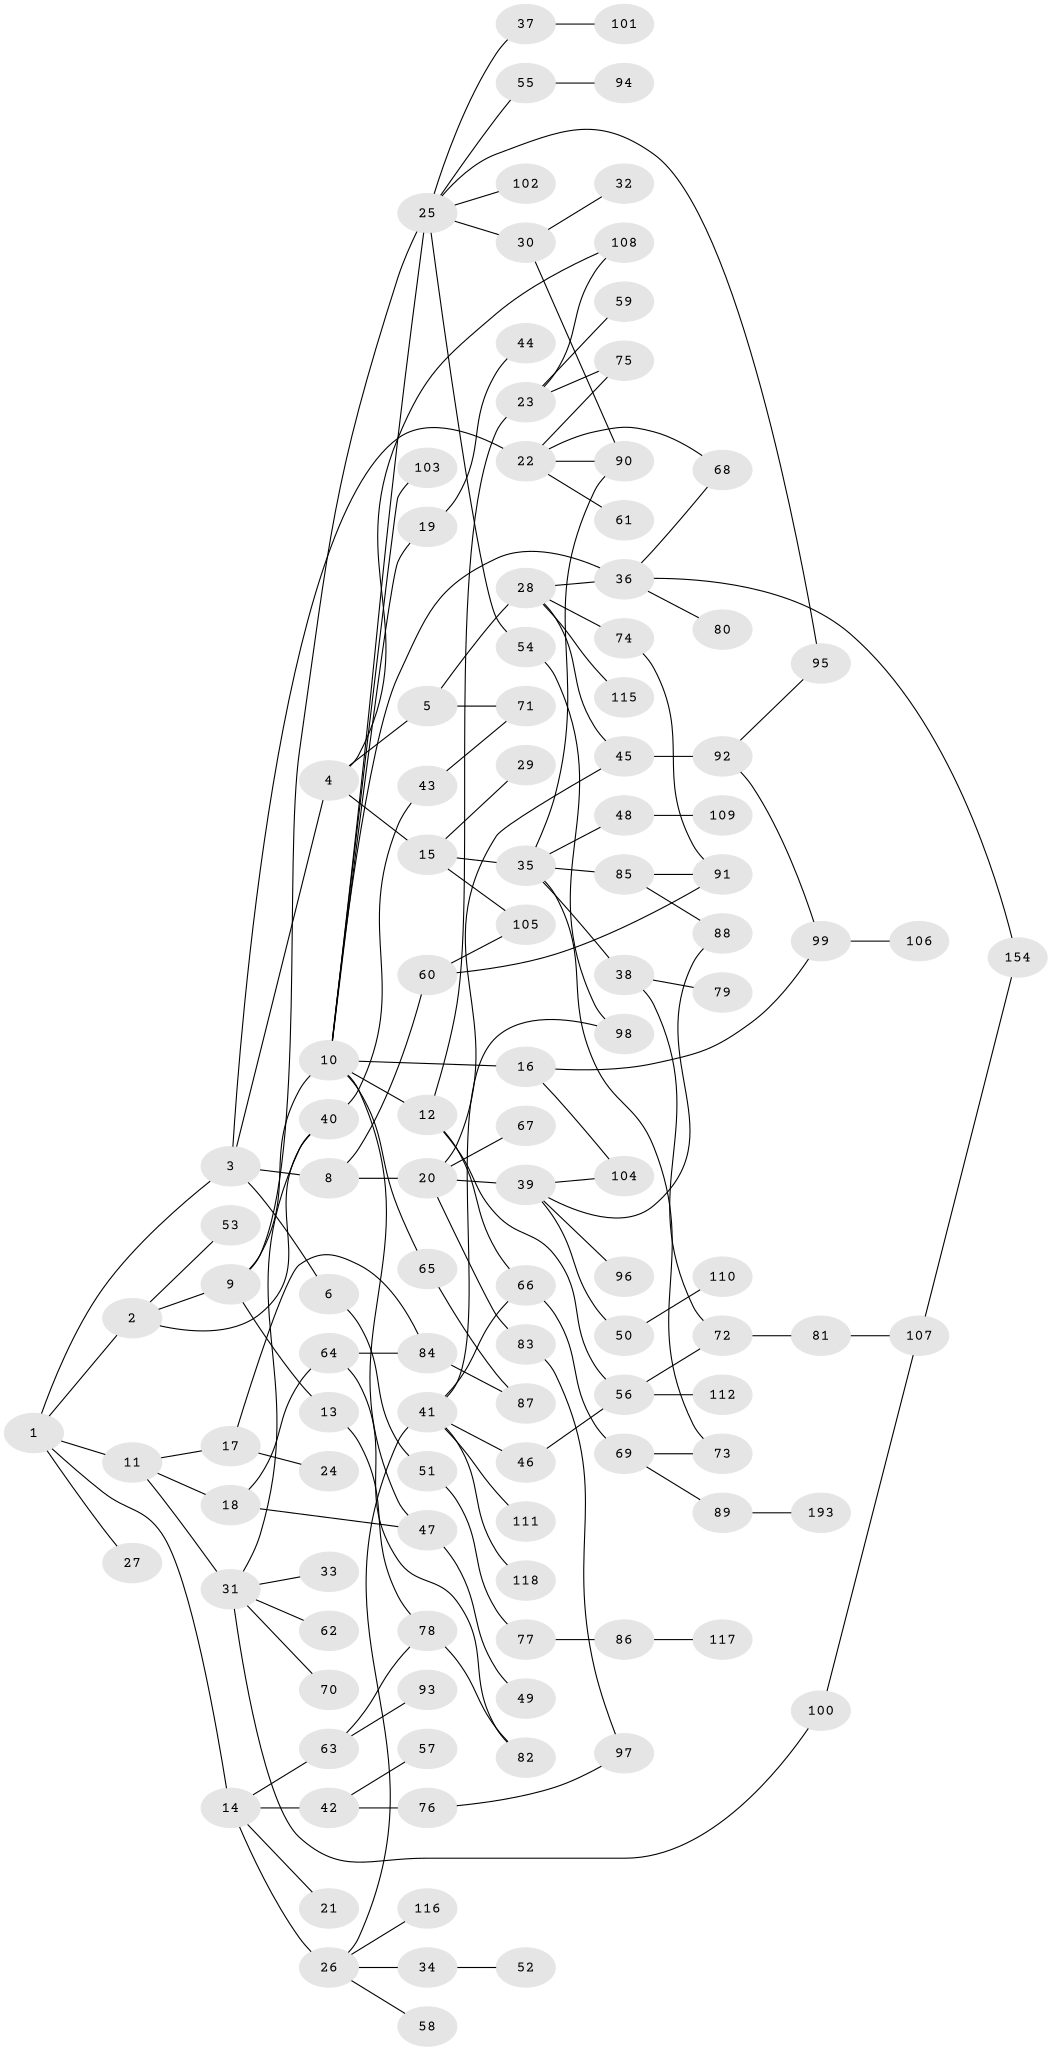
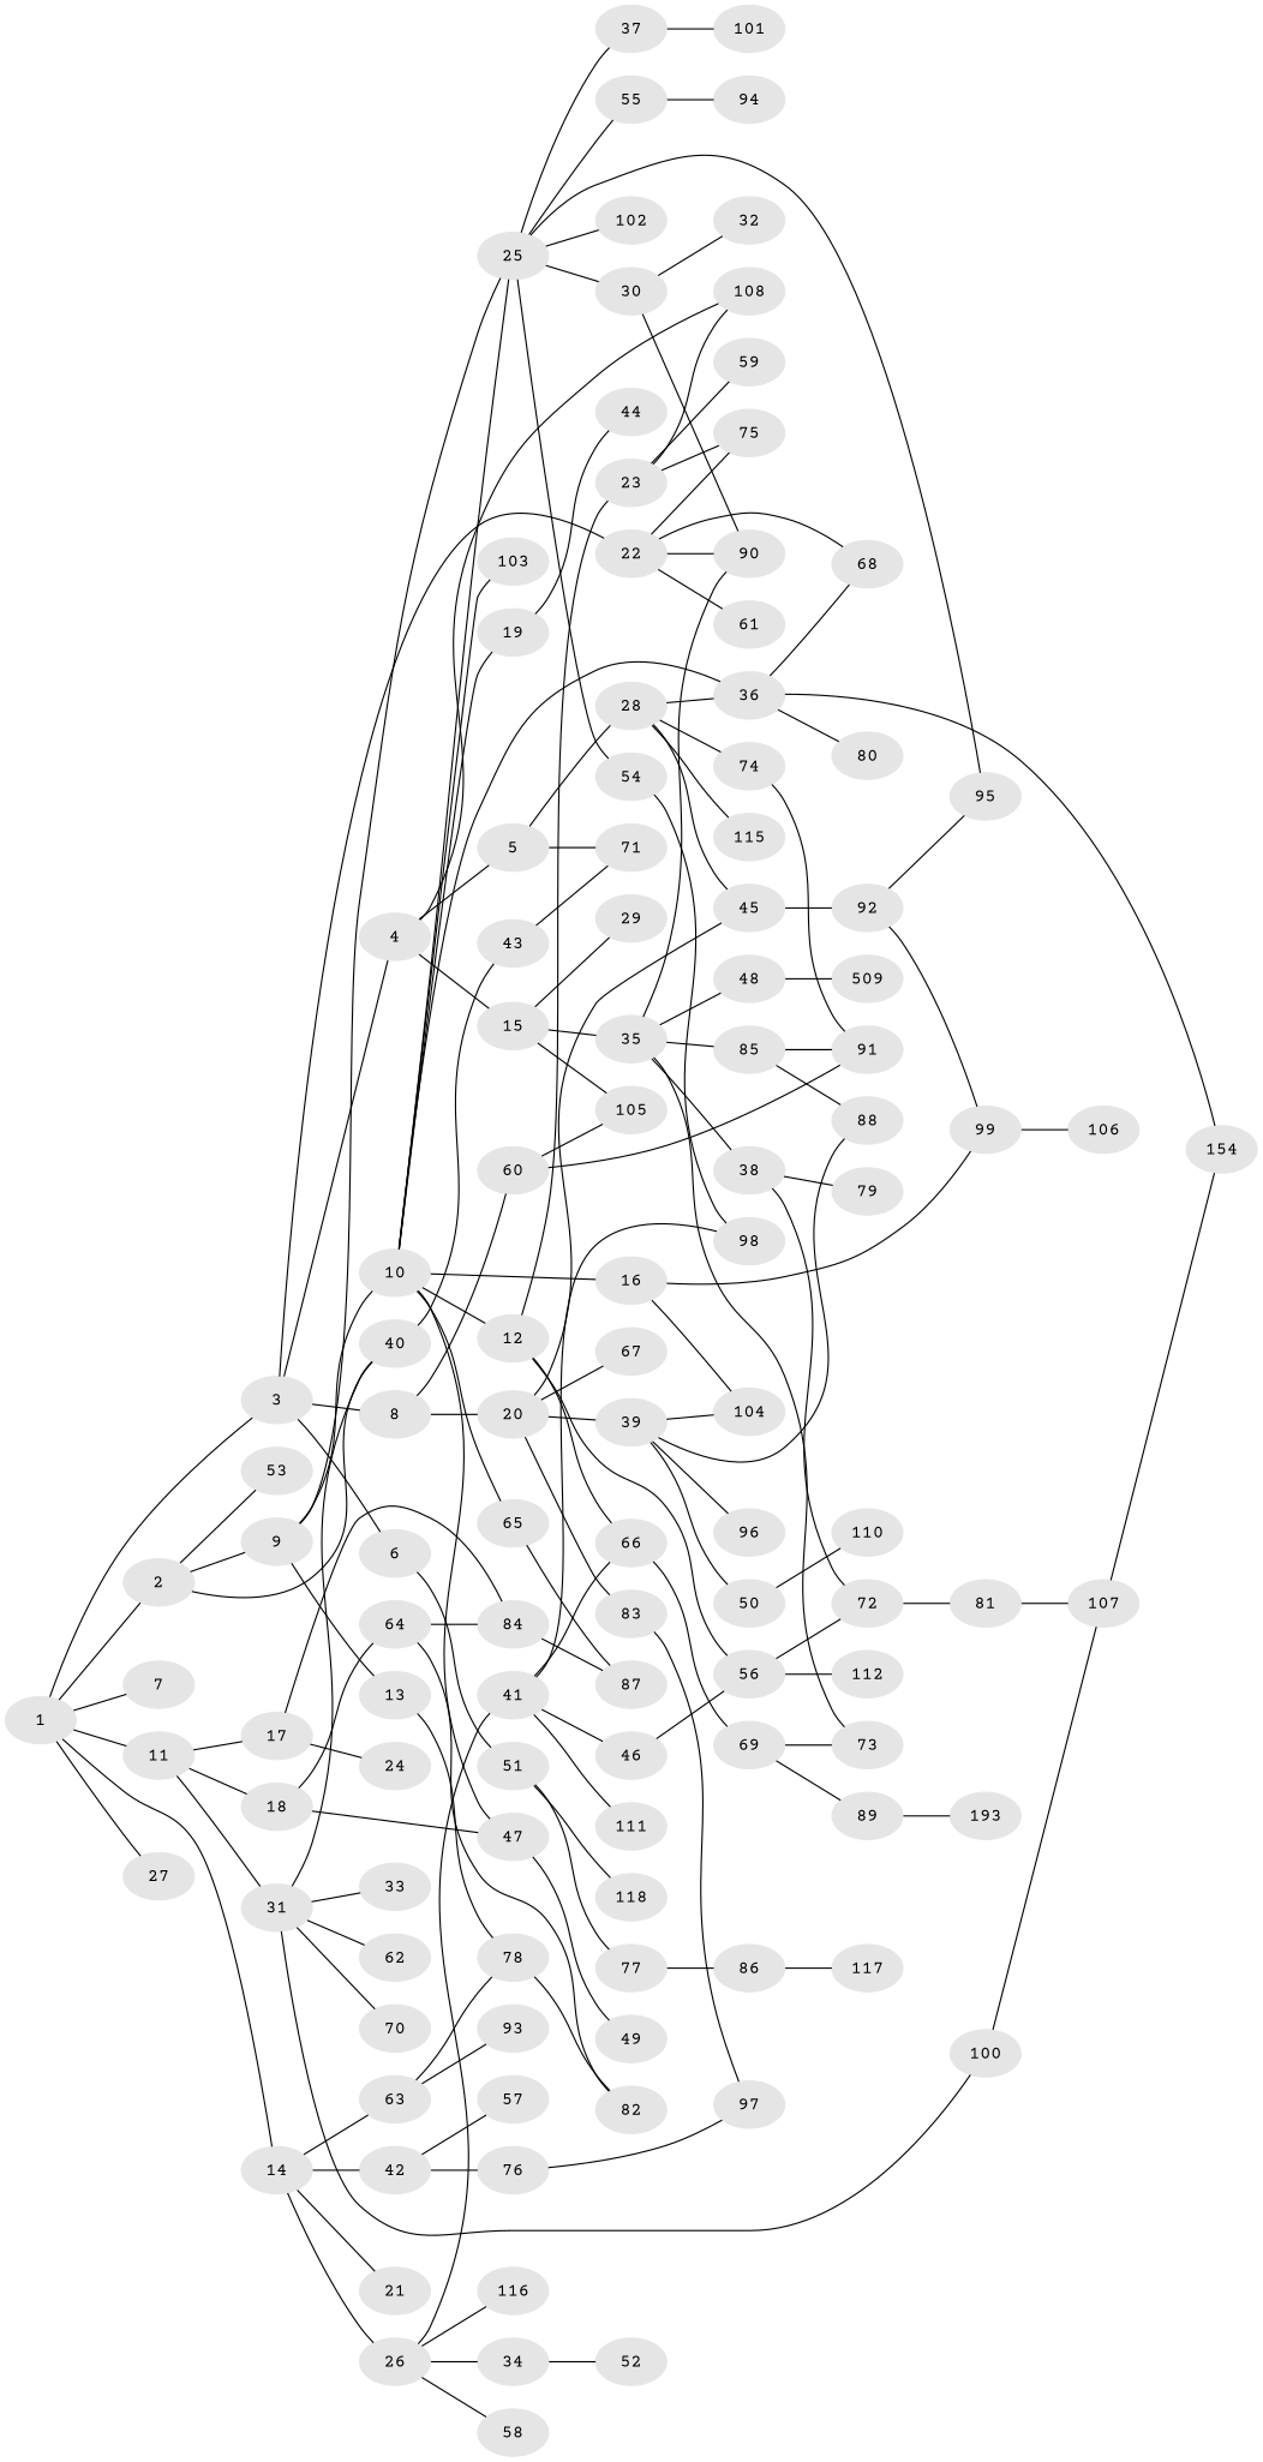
  graph {
    fontname="Courier Prime"
    rankdir=LR
    node [color=gray90 fontname="Courier Prime" style=filled]
    edge [fontname="Courier Prime"]
    1
    2
    3
+   7
    11
    14
    27
    9
    40
    53
    4
    6
    8
    22
    17
    18
    31
    21
    26
    42
    63
    10
    13
    25
    43
    5
    15
    108
    51
    20
    60
    61
    68
    75
    90
    28
    71
    29
    35
    105
    36
    45
    74
    115
    77
    118
    39
    67
    83
    91
    12
    16
    19
    47
    65
    103
    78
    30
    37
    54
    55
    95
    102
    23
    56
    66
    99
    104
    44
    80
    n71 [label=154]
    49
    87
    24
    84
    64
    33
    62
    70
    100
    59
    72
    112
    69
    82
    34
    41
    58
    116
    57
    76
    93
    38
    48
    73
    85
    106
    50
    88
    96
    92
    97
    32
    101
    98
    94
    52
    46
    111
    107
    79
-   109
+   109 [label=509]
    81
    110
    86
    89
    n117 [label=193]
    117
    1 -- 2
    1 -- 3
+   1 -- 7
    1 -- 11
    1 -- 14
    1 -- 27
    2 -- 9
    2 -- 40
    2 -- 53
    3 -- 4
    3 -- 6
    3 -- 8
    3 -- 22
    11 -- 17
    11 -- 18
    11 -- 31
    14 -- 21
    14 -- 26
    14 -- 42
    14 -- 63
    9 -- 10
    9 -- 13
    9 -- 25
    40 -- 43
    4 -- 5
    4 -- 15
    4 -- 108
    6 -- 51
    8 -- 20
    8 -- 60
    22 -- 61
    22 -- 68
    22 -- 75
    22 -- 90
    17 -- 24
    17 -- 84
    18 -- 47
    18 -- 64
    31 -- 40
    31 -- 33
    31 -- 62
    31 -- 70
    31 -- 100
    26 -- 34
    26 -- 41
    26 -- 58
    26 -- 116
    42 -- 57
    42 -- 76
    63 -- 78
    63 -- 93
    10 -- 25
    10 -- 36
    10 -- 12
    10 -- 16
    10 -- 19
    10 -- 47
    10 -- 65
    10 -- 103
    13 -- 78
    25 -- 30
    25 -- 37
    25 -- 54
    25 -- 55
    25 -- 95
    25 -- 102
    43 -- 71
    5 -- 28
    5 -- 71
    15 -- 29
    15 -- 35
    15 -- 105
    51 -- 77
-   41 -- 118
+   51 -- 118
    20 -- 45
    20 -- 39
    20 -- 67
    20 -- 83
    60 -- 105
    60 -- 91
    28 -- 36
    28 -- 45
    28 -- 74
    28 -- 115
    35 -- 90
    35 -- 38
    35 -- 48
    35 -- 73
    35 -- 85
    36 -- 68
    36 -- 80
    36 -- n71
    45 -- 92
    74 -- 91
    77 -- 86
    39 -- 104
    39 -- 50
    39 -- 88
    39 -- 96
    83 -- 97
    12 -- 23
    12 -- 56
    12 -- 66
    16 -- 99
    16 -- 104
    19 -- 44
    47 -- 49
    65 -- 87
    78 -- 82
    30 -- 90
    30 -- 32
    37 -- 101
    54 -- 98
    55 -- 94
    23 -- 108
    23 -- 75
    23 -- 59
    56 -- 72
    56 -- 112
    66 -- 69
    99 -- 106
    84 -- 87
    64 -- 84
    64 -- 82
    100 -- 107
    72 -- 81
    69 -- 73
    69 -- 89
    34 -- 52
    41 -- 66
    41 -- 98
    41 -- 46
    41 -- 111
    76 -- 97
    38 -- 72
    38 -- 79
    48 -- 109
    85 -- 91
    85 -- 88
    50 -- 110
    92 -- 95
    92 -- 99
    46 -- 56
    107 -- n71
    81 -- 107
    86 -- 117
    89 -- n117
  }
